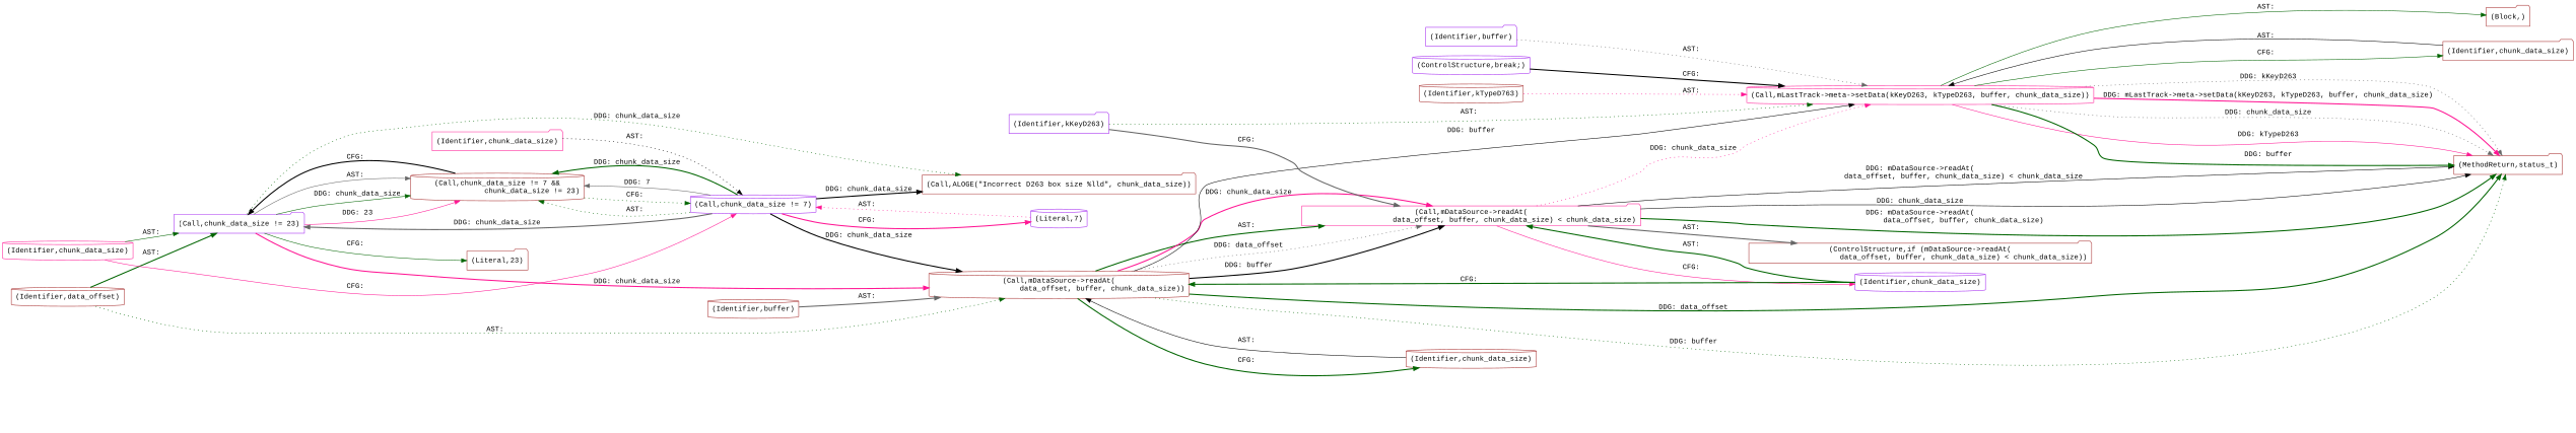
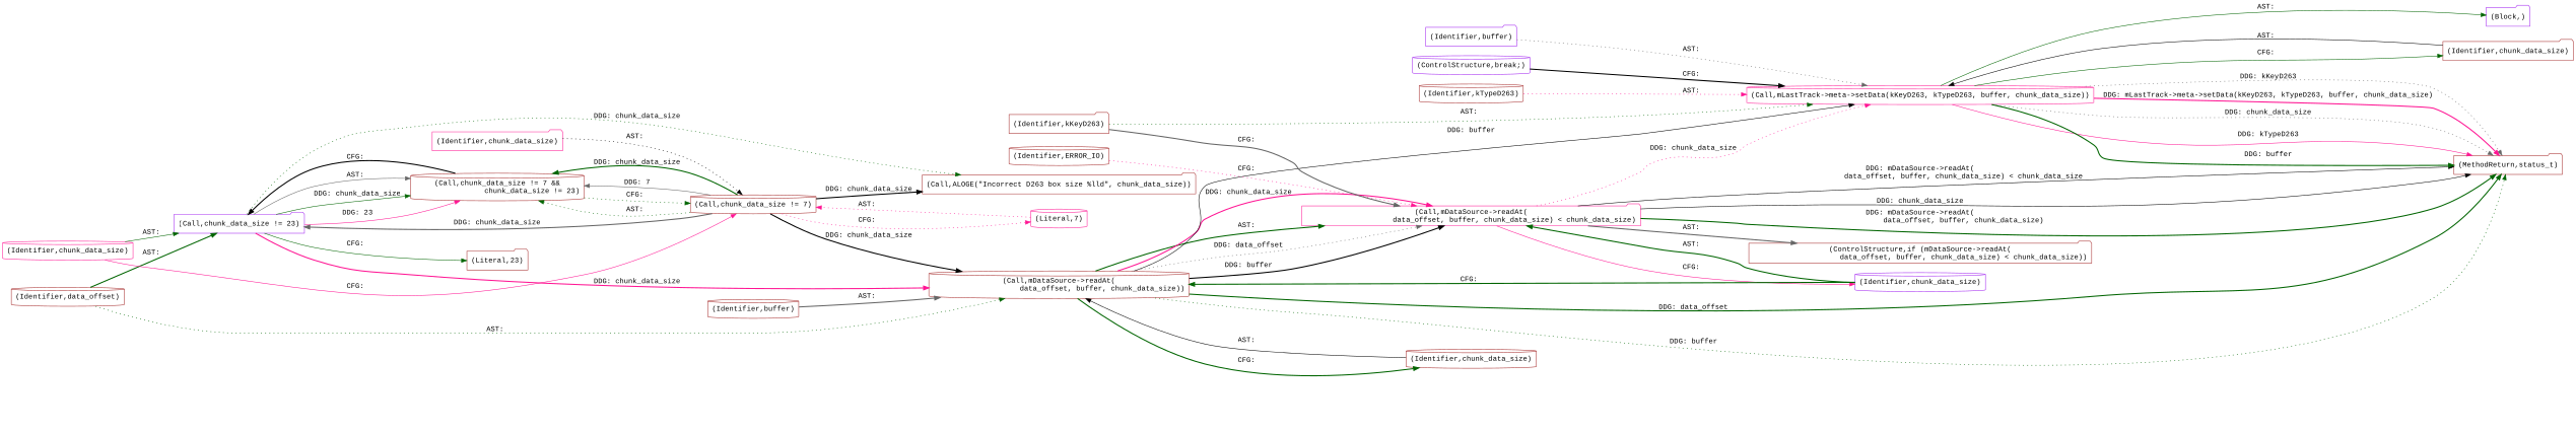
  digraph {
    fontname="Liberation Mono"
    rankdir=LR
    node [color=brown fontname="Liberation Mono" shape=cylinder]
    edge [color=darkgreen fontname="Liberation Mono" style=bold]
    n1 [label="(Call,mDataSource->readAt(\n                    data_offset, buffer, chunk_data_size))"]
    n2 [color=deeppink label="(Call,mDataSource->readAt(\n                    data_offset, buffer, chunk_data_size) < chunk_data_size)" shape=folder]
    n3 [color=deeppink label="(Call,mLastTrack->meta->setData(kKeyD263, kTypeD263, buffer, chunk_data_size))"]
    n4 [label="(Identifier,chunk_data_size)"]
    n5 [label="(MethodReturn,status_t)" shape=folder]
    n6 [label="(ControlStructure,if (mDataSource->readAt(\n                    data_offset, buffer, chunk_data_size) < chunk_data_size))" shape=folder]
    n7 [color=purple label="(Identifier,chunk_data_size)"]
-   n8 [label="(Block,)" shape=folder]
+   n8 [color=purple label="(Block,)" shape=folder]
    n9 [label="(Identifier,chunk_data_size)" shape=folder]
    n10 [color=purple label="(Call,chunk_data_size != 23)" shape=folder]
    n11 [label="(Call,chunk_data_size != 7 &&\n                chunk_data_size != 23)"]
    n12 [label="(Literal,23)" shape=folder]
    n13 [label="(Call,ALOGE(\"Incorrect D263 box size %lld\", chunk_data_size))" shape=folder]
-   n14 [color=purple label="(Call,chunk_data_size != 7)"]
-   n15 [color=purple label="(Literal,7)"]
+   n14 [label="(Call,chunk_data_size != 7)"]
+   n15 [color=deeppink label="(Literal,7)"]
    n16 [color=purple label="(Identifier,buffer)" shape=folder]
    n17 [color=purple label="(ControlStructure,break;)"]
-   n19 [label="(Identifier,kTypeD763)"]
+   n18 [label="(Identifier,ERROR_IO)"]
+   n19 [label="(Identifier,kTypeD263)"]
    n20 [label="(Identifier,data_offset)"]
    n21 [color=deeppink label="(Identifier,chunk_data_size)" shape=folder]
-   n22 [color=purple label="(Identifier,kKeyD263)" shape=folder]
+   n22 [label="(Identifier,kKeyD263)" shape=folder]
    n23 [color=deeppink label="(Identifier,chunk_data_size)"]
    n24 [label="(Identifier,buffer)"]
    n1 -> n2 [label="AST: "]
    n1 -> n2 [color=gray40 label="DDG: data_offset" style=dotted]
    n1 -> n2 [color=black label="DDG: buffer"]
    n1 -> n2 [color=deeppink label="DDG: chunk_data_size"]
    n1 -> n3 [color=black label="DDG: buffer" style=solid]
    n1 -> n4 [label="CFG: "]
    n1 -> n5 [label="DDG: data_offset"]
    n1 -> n5 [label="DDG: buffer" style=dotted]
    n2 -> n3 [color=deeppink label="DDG: chunk_data_size" style=dotted]
    n2 -> n5 [color=black label="DDG: chunk_data_size" style=solid]
    n2 -> n5 [label="DDG: mDataSource->readAt(\n                    data_offset, buffer, chunk_data_size)"]
    n2 -> n5 [color=black label="DDG: mDataSource->readAt(\n                    data_offset, buffer, chunk_data_size) < chunk_data_size" style=solid]
    n2 -> n6 [color=gray40 label="AST: "]
    n2 -> n7 [color=deeppink label="CFG: " style=solid]
    n3 -> n5 [color=gray40 label="DDG: chunk_data_size" style=dotted]
    n3 -> n5 [color=deeppink label="DDG: kTypeD263" style=solid]
    n3 -> n5 [label="DDG: buffer"]
    n3 -> n5 [color=gray40 label="DDG: kKeyD263" style=dotted]
    n3 -> n5 [color=deeppink label="DDG: mLastTrack->meta->setData(kKeyD263, kTypeD263, buffer, chunk_data_size)"]
    n3 -> n8 [label="AST: " style=solid]
    n3 -> n9 [label="CFG: " style=solid]
    n4 -> n1 [color=black label="AST: " style=solid]
    n7 -> n1 [label="CFG: "]
    n7 -> n2 [label="AST: "]
    n9 -> n3 [color=black label="AST: " style=solid]
    n10 -> n1 [color=deeppink label="DDG: chunk_data_size"]
    n10 -> n11 [color=gray40 label="AST: " style=solid]
    n10 -> n11 [label="DDG: chunk_data_size" style=solid]
    n10 -> n11 [color=deeppink label="DDG: 23" style=solid]
    n10 -> n12 [label="CFG: " style=solid]
    n10 -> n13 [label="DDG: chunk_data_size" style=dotted]
    n11 -> n10 [color=black label="CFG: "]
    n11 -> n14 [label="CFG: " style=dotted]
    n14 -> n1 [color=black label="DDG: chunk_data_size"]
    n14 -> n10 [color=gray40 label="DDG: chunk_data_size"]
    n14 -> n11 [label="AST: " style=dotted]
    n14 -> n11 [label="DDG: chunk_data_size"]
    n14 -> n11 [color=gray40 label="DDG: 7" style=solid]
    n14 -> n13 [color=black label="DDG: chunk_data_size"]
-   n14 -> n15 [color=deeppink label="CFG: "]
+   n14 -> n15 [color=deeppink label="CFG: " style=dotted]
    n15 -> n14 [color=deeppink label="AST: " style=dotted]
    n16 -> n3 [color=gray40 label="AST: " style=dotted]
    n17 -> n3 [color=black label="CFG: "]
+   n18 -> n2 [color=deeppink label="CFG: " style=dotted]
    n19 -> n3 [color=deeppink label="AST: " style=dotted]
    n20 -> n1 [label="AST: " style=dotted]
    n20 -> n10 [label="AST: "]
    n21 -> n14 [color=black label="AST: " style=dotted]
    n22 -> n2 [color=gray40 label="CFG: "]
    n22 -> n3 [label="AST: " style=dotted]
    n23 -> n10 [label="AST: " style=solid]
    n23 -> n14 [color=deeppink label="CFG: " style=solid]
    n24 -> n1 [color=gray40 label="AST: "]
  }
